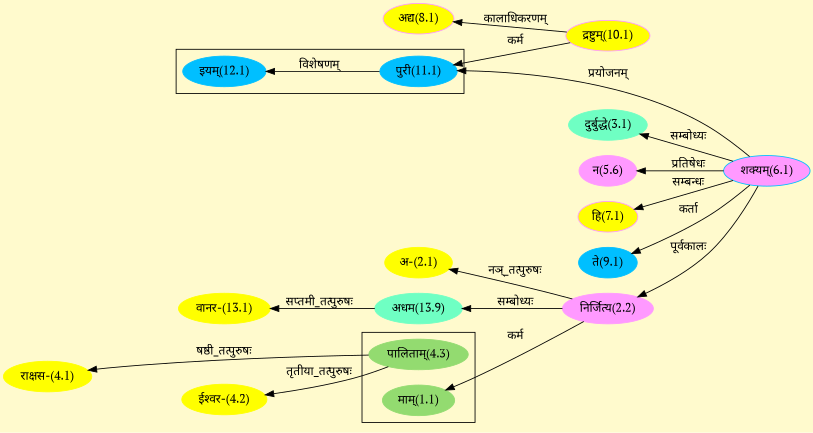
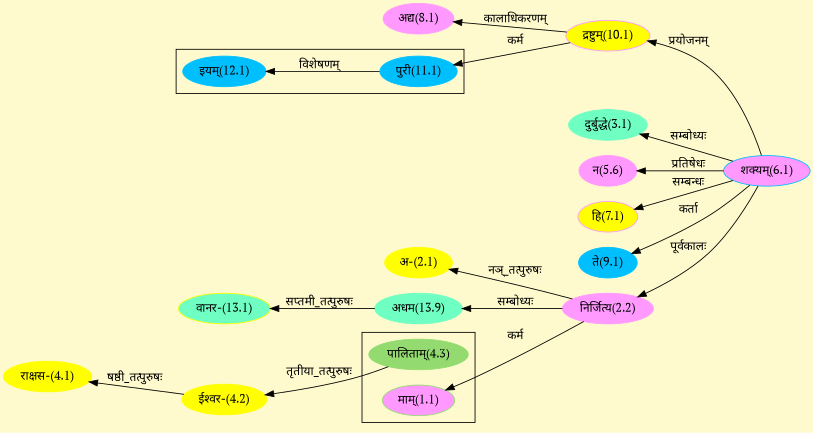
  digraph {
    bgcolor=lemonchiffon1
    compound=true
    fontname="PT Serif"
    rankdir=LR
    node [color="#FF99FF" fontname="PT Serif" style=filled]
    edge [dir=back fontname="PT Serif"]
    n1 [color="#93DB70" label="पालिताम्(4.3)"]
-   n2 [color="#93DB70" label="माम्(1.1)"]
+   n2 [color="#93DB70" label="माम्(1.1)" fillcolor="#FF99FF"]
    n3 [color="#00BFFF" label="इयम्(12.1)"]
    n4 [color="#00BFFF" label="पुरी(11.1)"]
    n5 [label="निर्जित्य(2.2)"]
    n6 [fillcolor="#FFFF00" label="द्रष्टुम्(10.1)"]
    n7 [color="#00BFFF" fillcolor="#FF99FF" label="शक्यम्(6.1)"]
    n8 [color="#FFFF00" label="अ-(2.1)"]
    n9 [color="#6FFFC3" label="दुर्बुद्धे(3.1)"]
    n10 [color="#FFFF00" label="राक्षस-(4.1)"]
    n11 [color="#FFFF00" label="ईश्वर-(4.2)"]
    n12 [label="न(5.6)"]
    n13 [fillcolor="#FFFF00" label="हि(7.1)"]
-   n14 [label="अद्य(8.1)" fillcolor="#FFFF00"]
+   n14 [label="अद्य(8.1)"]
    n15 [color="#00BFFF" label="ते(9.1)"]
-   n16 [color="#FFFF00" label="वानर-(13.1)"]
+   n16 [color="#FFFF00" label="वानर-(13.1)" fillcolor="#6FFFC3"]
    n17 [color="#6FFFC3" label="अधम(13.9)"]
    subgraph cluster_1 {
      n1
      n2
    }
    subgraph cluster_2 {
      n3
      n4
    }
    n2 -> n5 [label="कर्म"]
    n3 -> n4 [label="विशेषणम्"]
    n4 -> n6 [label="कर्म"]
    n5 -> n7 [label="पूर्वकालः"]
-   n4 -> n7 [label="प्रयोजनम्"]
+   n6 -> n7 [label="प्रयोजनम्"]
    n8 -> n5 [label="नञ्_तत्पुरुषः"]
    n9 -> n7 [label="सम्बोध्यः"]
-   n10 -> n1 [label="षष्ठी_तत्पुरुषः"]
+   n10 -> n11 [label="षष्ठी_तत्पुरुषः"]
    n11 -> n1 [label="तृतीया_तत्पुरुषः"]
    n12 -> n7 [label="प्रतिषेधः"]
    n13 -> n7 [label="सम्बन्धः"]
    n14 -> n6 [label="कालाधिकरणम्"]
    n15 -> n7 [label="कर्ता"]
    n16 -> n17 [label="सप्तमी_तत्पुरुषः"]
    n17 -> n5 [label="सम्बोध्यः"]
  }
